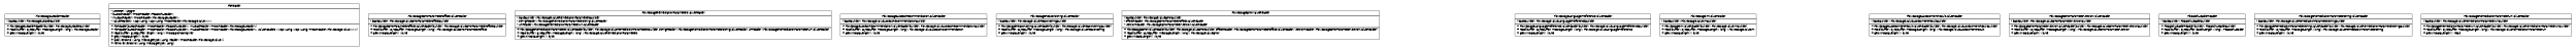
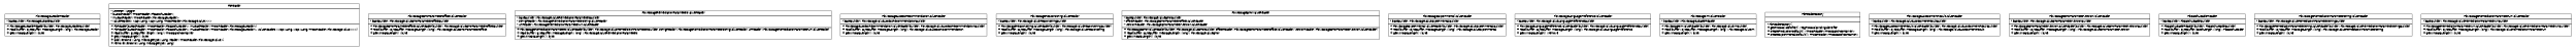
  digraph {
    nodesep=0.25
    ranksep=0.5
    node [fontcolor=black fontname=Helvetica fontsize=10.0 shape=plaintext]
    n1 [label=<<table title="org.ietf.nea.pb.serialize.reader.bytebuffer.PbMessageHeaderReader" border="0" cellborder="1" cellspacing="0" cellpadding="2" port="p" href="./PbMessageHeaderReader.html"> 		<tr><td><table border="0" cellspacing="0" cellpadding="1"> <tr><td align="center" balign="center"> PbMessageHeaderReader </td></tr> 		</table></td></tr> 		<tr><td><table border="0" cellspacing="0" cellpadding="1"> <tr><td align="left" balign="left"> - baseBuilder : PbMessageHeaderBuilder </td></tr> 		</table></td></tr> 		<tr><td><table border="0" cellspacing="0" cellpadding="1"> <tr><td align="left" balign="left"> ~ PbMessageHeaderReader(builder : PbMessageHeaderBuilder) </td></tr> <tr><td align="left" balign="left"> + read(buffer : ByteBuffer, messageLength : long) : PbMessageHeader </td></tr> <tr><td align="left" balign="left"> + getMinDataLength() : byte </td></tr> 		</table></td></tr> 		</table>>]
    n2 [label=<<table title="org.ietf.nea.pb.serialize.reader.bytebuffer.PbReader" border="0" cellborder="1" cellspacing="0" cellpadding="2" port="p" href="./PbReader.html"> 		<tr><td><table border="0" cellspacing="0" cellpadding="1"> <tr><td align="center" balign="center"> PbReader </td></tr> 		</table></td></tr> 		<tr><td><table border="0" cellspacing="0" cellpadding="1"> <tr><td align="left" balign="left"> - LOGGER : Logger </td></tr> <tr><td align="left" balign="left"> - bHeadReader : TnccsReader&lt;PbBatchHeader&gt; </td></tr> <tr><td align="left" balign="left"> - mHeadReader : TnccsReader&lt;PbMessageHeader&gt; </td></tr> <tr><td align="left" balign="left"> - valueReaders : Map&lt;Long, Map&lt;Long, TnccsReader&lt;PbMessageValue&gt;&gt;&gt; </td></tr> 		</table></td></tr> 		<tr><td><table border="0" cellspacing="0" cellpadding="1"> <tr><td align="left" balign="left"> ~ PbReader(bHeadReader : TnccsReader&lt;PbBatchHeader&gt;, mHeadReader : TnccsReader&lt;PbMessageHeader&gt;) </td></tr> <tr><td align="left" balign="left"> ~ PbReader(bHeadReader : TnccsReader&lt;PbBatchHeader&gt;, mHeadReader : TnccsReader&lt;PbMessageHeader&gt;, valueReaders : Map&lt;Long, Map&lt;Long, TnccsReader&lt;PbMessageValue&gt;&gt;&gt;) </td></tr> <tr><td align="left" balign="left"> + read(buffer : ByteBuffer, length : long) : TnccsBatchContainer </td></tr> <tr><td align="left" balign="left"> + getMinDataLength() : byte </td></tr> <tr><td align="left" balign="left"> + add(vendorId : Long, messageType : Long, reader : TnccsReader&lt;PbMessageValue&gt;) </td></tr> <tr><td align="left" balign="left"> + remove(vendorId : Long, messageType : Long) </td></tr> 		</table></td></tr> 		</table>>]
    n3 [label=<<table title="org.ietf.nea.pb.serialize.reader.bytebuffer.PbMessageErrorParameterOffsetValueReader" border="0" cellborder="1" cellspacing="0" cellpadding="2" port="p" href="./PbMessageErrorParameterOffsetValueReader.html"> 		<tr><td><table border="0" cellspacing="0" cellpadding="1"> <tr><td align="center" balign="center"> PbMessageErrorParameterOffsetValueReader </td></tr> 		</table></td></tr> 		<tr><td><table border="0" cellspacing="0" cellpadding="1"> <tr><td align="left" balign="left"> - baseBuilder : PbMessageValueErrorParameterOffsetBuilder </td></tr> 		</table></td></tr> 		<tr><td><table border="0" cellspacing="0" cellpadding="1"> <tr><td align="left" balign="left"> ~ PbMessageErrorParameterOffsetValueReader(builder : PbMessageValueErrorParameterOffsetBuilder) </td></tr> <tr><td align="left" balign="left"> + read(buffer : ByteBuffer, messageLength : long) : PbMessageValueErrorParameterOffset </td></tr> <tr><td align="left" balign="left"> + getMinDataLength() : byte </td></tr> 		</table></td></tr> 		</table>>]
    n4 [label=<<table title="org.ietf.nea.pb.serialize.reader.bytebuffer.PbMessageRemediationParametersValueReader" border="0" cellborder="1" cellspacing="0" cellpadding="2" port="p" href="./PbMessageRemediationParametersValueReader.html"> 		<tr><td><table border="0" cellspacing="0" cellpadding="1"> <tr><td align="center" balign="center"> PbMessageRemediationParametersValueReader </td></tr> 		</table></td></tr> 		<tr><td><table border="0" cellspacing="0" cellpadding="1"> <tr><td align="left" balign="left"> - baseBuilder : PbMessageValueRemediationParametersBuilder </td></tr> <tr><td align="left" balign="left"> - stringReader : PbMessageRemediationParameterStringValueReader </td></tr> <tr><td align="left" balign="left"> - uriReader : PbMessageRemediationParameterUriValueReader </td></tr> 		</table></td></tr> 		<tr><td><table border="0" cellspacing="0" cellpadding="1"> <tr><td align="left" balign="left"> + PbMessageRemediationParametersValueReader(builder : PbMessageValueRemediationParametersBuilder, stringReader : PbMessageRemediationParameterStringValueReader, uriReader : PbMessageRemediationParameterUriValueReader) </td></tr> <tr><td align="left" balign="left"> + read(buffer : ByteBuffer, messageLength : long) : PbMessageValueRemediationParameters </td></tr> <tr><td align="left" balign="left"> + getMinDataLength() : byte </td></tr> 		</table></td></tr> 		</table>>]
    n5 [label=<<table title="org.ietf.nea.pb.serialize.reader.bytebuffer.PbMessageAccessRecommendationValueReader" border="0" cellborder="1" cellspacing="0" cellpadding="2" port="p" href="./PbMessageAccessRecommendationValueReader.html"> 		<tr><td><table border="0" cellspacing="0" cellpadding="1"> <tr><td align="center" balign="center"> PbMessageAccessRecommendationValueReader </td></tr> 		</table></td></tr> 		<tr><td><table border="0" cellspacing="0" cellpadding="1"> <tr><td align="left" balign="left"> - baseBuilder : PbMessageValueAccessRecommendationBuilder </td></tr> 		</table></td></tr> 		<tr><td><table border="0" cellspacing="0" cellpadding="1"> <tr><td align="left" balign="left"> ~ PbMessageAccessRecommendationValueReader(builder : PbMessageValueAccessRecommendationBuilder) </td></tr> <tr><td align="left" balign="left"> + read(buffer : ByteBuffer, messageLength : long) : PbMessageValueAccessRecommendation </td></tr> <tr><td align="left" balign="left"> + getMinDataLength() : byte </td></tr> 		</table></td></tr> 		</table>>]
    n6 [label=<<table title="org.ietf.nea.pb.serialize.reader.bytebuffer.PbMessageReasonStringValueReader" border="0" cellborder="1" cellspacing="0" cellpadding="2" port="p" href="./PbMessageReasonStringValueReader.html"> 		<tr><td><table border="0" cellspacing="0" cellpadding="1"> <tr><td align="center" balign="center"> PbMessageReasonStringValueReader </td></tr> 		</table></td></tr> 		<tr><td><table border="0" cellspacing="0" cellpadding="1"> <tr><td align="left" balign="left"> - baseBuilder : PbMessageValueReasonStringBuilder </td></tr> 		</table></td></tr> 		<tr><td><table border="0" cellspacing="0" cellpadding="1"> <tr><td align="left" balign="left"> ~ PbMessageReasonStringValueReader(builder : PbMessageValueReasonStringBuilder) </td></tr> <tr><td align="left" balign="left"> + read(buffer : ByteBuffer, messageLength : long) : PbMessageValueReasonString </td></tr> <tr><td align="left" balign="left"> + getMinDataLength() : byte </td></tr> 		</table></td></tr> 		</table>>]
    n7 [label=<<table title="org.ietf.nea.pb.serialize.reader.bytebuffer.PbMessageErrorValueReader" border="0" cellborder="1" cellspacing="0" cellpadding="2" port="p" href="./PbMessageErrorValueReader.html"> 		<tr><td><table border="0" cellspacing="0" cellpadding="1"> <tr><td align="center" balign="center"> PbMessageErrorValueReader </td></tr> 		</table></td></tr> 		<tr><td><table border="0" cellspacing="0" cellpadding="1"> <tr><td align="left" balign="left"> - baseBuilder : PbMessageValueErrorBuilder </td></tr> <tr><td align="left" balign="left"> - offsetReader : PbMessageErrorParameterOffsetValueReader </td></tr> <tr><td align="left" balign="left"> - versionReader : PbMessageErrorParameterVersionValueReader </td></tr> 		</table></td></tr> 		<tr><td><table border="0" cellspacing="0" cellpadding="1"> <tr><td align="left" balign="left"> ~ PbMessageErrorValueReader(builder : PbMessageValueErrorBuilder, offsetReader : PbMessageErrorParameterOffsetValueReader, versionReader : PbMessageErrorParameterVersionValueReader) </td></tr> <tr><td align="left" balign="left"> + read(buffer : ByteBuffer, messageLength : long) : PbMessageValueError </td></tr> <tr><td align="left" balign="left"> + getMinDataLength() : byte </td></tr> 		</table></td></tr> 		</table>>]
-   n9 [label=<<table title="org.ietf.nea.pb.serialize.reader.bytebuffer.PbMessageLanguagePreferenceValueReader" border="0" cellborder="1" cellspacing="0" cellpadding="2" port="p" href="./PbMessageLanguagePreferenceValueReader.html"> 		<tr><td><table border="0" cellspacing="0" cellpadding="1"> <tr><td align="center" balign="center"> PbMessageLanguagePreferenceValueReader </td></tr> 		</table></td></tr> 		<tr><td><table border="0" cellspacing="0" cellpadding="1"> <tr><td align="left" balign="left"> - baseBuilder : PbMessageValueLanguagePreferenceBuilder </td></tr> 		</table></td></tr> 		<tr><td><table border="0" cellspacing="0" cellpadding="1"> <tr><td align="left" balign="left"> ~ PbMessageLanguagePreferenceValueReader(builder : PbMessageValueLanguagePreferenceBuilder) </td></tr> <tr><td align="left" balign="left"> + read(buffer : ByteBuffer, messageLength : long) : PbMessageValueLanguagePreference </td></tr> <tr><td align="left" balign="left"> + getMinDataLength() : byte </td></tr> 		</table></td></tr> 		</table>>]
-   n10 [label=<<table title="org.ietf.nea.pb.serialize.reader.bytebuffer.PbMessageImValueReader" border="0" cellborder="1" cellspacing="0" cellpadding="2" port="p" href="./PbMessageImValueReader.html"> 		<tr><td><table border="0" cellspacing="0" cellpadding="1"> <tr><td align="center" balign="center"> PbMessageImValueReader </td></tr> 		</table></td></tr> 		<tr><td><table border="0" cellspacing="0" cellpadding="1"> <tr><td align="left" balign="left"> - baseBuilder : PbMessageValueImBuilder </td></tr> 		</table></td></tr> 		<tr><td><table border="0" cellspacing="0" cellpadding="1"> <tr><td align="left" balign="left"> ~ PbMessageImValueReader(builder : PbMessageValueImBuilder) </td></tr> <tr><td align="left" balign="left"> + read(buffer : ByteBuffer, messageLength : long) : PbMessageValueIm </td></tr> <tr><td align="left" balign="left"> + getMinDataLength() : byte </td></tr> 		</table></td></tr> 		</table>>]
+   n8 [label=<<table title="org.ietf.nea.pb.serialize.reader.bytebuffer.PbMessageExperimentalValueReader" border="0" cellborder="1" cellspacing="0" cellpadding="2" port="p" href="./PbMessageExperimentalValueReader.html"> 		<tr><td><table border="0" cellspacing="0" cellpadding="1"> <tr><td align="center" balign="center"> PbMessageExperimentalValueReader </td></tr> 		</table></td></tr> 		<tr><td><table border="0" cellspacing="0" cellpadding="1"> <tr><td align="left" balign="left"> - baseBuilder : PbMessageValueExperimentalBuilder </td></tr> 		</table></td></tr> 		<tr><td><table border="0" cellspacing="0" cellpadding="1"> <tr><td align="left" balign="left"> ~ PbMessageExperimentalValueReader(builder : PbMessageValueExperimentalBuilder) </td></tr> <tr><td align="left" balign="left"> + read(buffer : ByteBuffer, messageLength : long) : PbMessageValueExperimental </td></tr> <tr><td align="left" balign="left"> + getMinDataLength() : byte </td></tr> 		</table></td></tr> 		</table>>]
+   n9 [label=<<table title="org.ietf.nea.pb.serialize.reader.bytebuffer.PbMessageLanguagePreferenceValueReader" border="0" cellborder="1" cellspacing="0" cellpadding="2" port="p" href="./PbMessageLanguagePreferenceValueReader.html"> 		<tr><td><table border="0" cellspacing="0" cellpadding="1"> <tr><td align="center" balign="center"> PbMessageLanguagePreferenceValueReader </td></tr> 		</table></td></tr> 		<tr><td><table border="0" cellspacing="0" cellpadding="1"> <tr><td align="left" balign="left"> - baseBuilder : PbMessageValueLanguagePreferenceBuilder </td></tr> 		</table></td></tr> 		<tr><td><table border="0" cellspacing="0" cellpadding="1"> <tr><td align="left" balign="left"> ~ PbMessageLanguagePreferenceValueReader(builder : PbMessageValueLanguagePreferenceBuilder) </td></tr> <tr><td align="left" balign="left"> + read(buffer : ByteBuffer, messageLength : long) : PbMessageValueLanguagePreference </td></tr> <tr><td align="left" balign="left"> + getMinDataLength() : remove </td></tr> 		</table></td></tr> 		</table>>]
+   n10 [label=<<table title="org.ietf.nea.pb.serialize.reader.bytebuffer.PbMessageImValueReader" border="0" cellborder="1" cellspacing="0" cellpadding="2" port="p" href="./PbMessageImValueReader.html"> 		<tr><td><table border="0" cellspacing="0" cellpadding="1"> <tr><td align="center" balign="center"> PbMessageImValueReader </td></tr> 		</table></td></tr> 		<tr><td><table border="0" cellspacing="0" cellpadding="1"> <tr><td align="left" balign="left"> - baseBuilder : PbMessageHeaderReader </td></tr> 		</table></td></tr> 		<tr><td><table border="0" cellspacing="0" cellpadding="1"> <tr><td align="left" balign="left"> ~ PbMessageImValueReader(builder : PbMessageValueImBuilder) </td></tr> <tr><td align="left" balign="left"> + read(buffer : ByteBuffer, messageLength : long) : PbMessageValueIm </td></tr> <tr><td align="left" balign="left"> + getMinDataLength() : byte </td></tr> 		</table></td></tr> 		</table>>]
+   n11 [label=<<table title="org.ietf.nea.pb.serialize.reader.bytebuffer.PbReaderFactory" border="0" cellborder="1" cellspacing="0" cellpadding="2" port="p" href="./PbReaderFactory.html"> 		<tr><td><table border="0" cellspacing="0" cellpadding="1"> <tr><td align="center" balign="center"> PbReaderFactory </td></tr> 		</table></td></tr> 		<tr><td><table border="0" cellspacing="0" cellpadding="1"> <tr><td align="left" balign="left">  </td></tr> 		</table></td></tr> 		<tr><td><table border="0" cellspacing="0" cellpadding="1"> <tr><td align="left" balign="left"> - PbReaderFactory() </td></tr> <tr><td align="left" balign="left"> + getProtocolIdentifier() : TcgProtocolBindingIdentifier </td></tr> <tr><td align="left" balign="left"> + createProductionDefault() : TnccsReader&lt;TnccsBatchContainer&gt; </td></tr> <tr><td align="left" balign="left"> + createExperimentalDefault() : TnccsReader&lt;TnccsBatchContainer&gt; </td></tr> 		</table></td></tr> 		</table>>]
    n12 [label=<<table title="org.ietf.nea.pb.serialize.reader.bytebuffer.PbMessageAssessmentResultValueReader" border="0" cellborder="1" cellspacing="0" cellpadding="2" port="p" href="./PbMessageAssessmentResultValueReader.html"> 		<tr><td><table border="0" cellspacing="0" cellpadding="1"> <tr><td align="center" balign="center"> PbMessageAssessmentResultValueReader </td></tr> 		</table></td></tr> 		<tr><td><table border="0" cellspacing="0" cellpadding="1"> <tr><td align="left" balign="left"> - baseBuilder : PbMessageValueAssessmentResultBuilder </td></tr> 		</table></td></tr> 		<tr><td><table border="0" cellspacing="0" cellpadding="1"> <tr><td align="left" balign="left"> ~ PbMessageAssessmentResultValueReader(builder : PbMessageValueAssessmentResultBuilder) </td></tr> <tr><td align="left" balign="left"> + read(buffer : ByteBuffer, messageLength : long) : PbMessageValueAssessmentResult </td></tr> <tr><td align="left" balign="left"> + getMinDataLength() : byte </td></tr> 		</table></td></tr> 		</table>>]
    n13 [label=<<table title="org.ietf.nea.pb.serialize.reader.bytebuffer.PbMessageErrorParameterVersionValueReader" border="0" cellborder="1" cellspacing="0" cellpadding="2" port="p" href="./PbMessageErrorParameterVersionValueReader.html"> 		<tr><td><table border="0" cellspacing="0" cellpadding="1"> <tr><td align="center" balign="center"> PbMessageErrorParameterVersionValueReader </td></tr> 		</table></td></tr> 		<tr><td><table border="0" cellspacing="0" cellpadding="1"> <tr><td align="left" balign="left"> - baseBuilder : PbMessageValueErrorParameterVersionBuilder </td></tr> 		</table></td></tr> 		<tr><td><table border="0" cellspacing="0" cellpadding="1"> <tr><td align="left" balign="left"> ~ PbMessageErrorParameterVersionValueReader(builder : PbMessageValueErrorParameterVersionBuilder) </td></tr> <tr><td align="left" balign="left"> + read(buffer : ByteBuffer, messageLength : long) : PbMessageValueErrorParameterVersion </td></tr> <tr><td align="left" balign="left"> + getMinDataLength() : byte </td></tr> 		</table></td></tr> 		</table>>]
    n14 [label=<<table title="org.ietf.nea.pb.serialize.reader.bytebuffer.PbBatchHeaderReader" border="0" cellborder="1" cellspacing="0" cellpadding="2" port="p" href="./PbBatchHeaderReader.html"> 		<tr><td><table border="0" cellspacing="0" cellpadding="1"> <tr><td align="center" balign="center"> PbBatchHeaderReader </td></tr> 		</table></td></tr> 		<tr><td><table border="0" cellspacing="0" cellpadding="1"> <tr><td align="left" balign="left"> - baseBuilder : PbBatchHeaderBuilder </td></tr> 		</table></td></tr> 		<tr><td><table border="0" cellspacing="0" cellpadding="1"> <tr><td align="left" balign="left"> ~ PbBatchHeaderReader(builder : PbBatchHeaderBuilder) </td></tr> <tr><td align="left" balign="left"> + read(buffer : ByteBuffer, batchLength : long) : PbBatchHeader </td></tr> <tr><td align="left" balign="left"> + getMinDataLength() : byte </td></tr> 		</table></td></tr> 		</table>>]
    n15 [label=<<table title="org.ietf.nea.pb.serialize.reader.bytebuffer.PbMessageRemediationParameterStringValueReader" border="0" cellborder="1" cellspacing="0" cellpadding="2" port="p" href="./PbMessageRemediationParameterStringValueReader.html"> 		<tr><td><table border="0" cellspacing="0" cellpadding="1"> <tr><td align="center" balign="center"> PbMessageRemediationParameterStringValueReader </td></tr> 		</table></td></tr> 		<tr><td><table border="0" cellspacing="0" cellpadding="1"> <tr><td align="left" balign="left"> - baseBuilder : PbMessageValueRemediationParameterStringBuilder </td></tr> 		</table></td></tr> 		<tr><td><table border="0" cellspacing="0" cellpadding="1"> <tr><td align="left" balign="left"> ~ PbMessageRemediationParameterStringValueReader(builder : PbMessageValueRemediationParameterStringBuilder) </td></tr> <tr><td align="left" balign="left"> + read(buffer : ByteBuffer, messageLength : long) : PbMessageValueRemediationParameterString </td></tr> <tr><td align="left" balign="left"> + getMinDataLength() : byte </td></tr> 		</table></td></tr> 		</table>>]
-   n16 [label=<<table title="org.ietf.nea.pb.serialize.reader.bytebuffer.PbMessageRemediationParameterUriValueReader" border="0" cellborder="1" cellspacing="0" cellpadding="2" port="p" href="./PbMessageRemediationParameterUriValueReader.html"> 		<tr><td><table border="0" cellspacing="0" cellpadding="1"> <tr><td align="center" balign="center"> PbMessageRemediationParameterUriValueReader </td></tr> 		</table></td></tr> 		<tr><td><table border="0" cellspacing="0" cellpadding="1"> <tr><td align="left" balign="left"> - baseBuilder : PbMessageValueRemediationParameterUriBuilder </td></tr> 		</table></td></tr> 		<tr><td><table border="0" cellspacing="0" cellpadding="1"> <tr><td align="left" balign="left"> ~ PbMessageRemediationParameterUriValueReader(builder : PbMessageValueRemediationParameterUriBuilder) </td></tr> <tr><td align="left" balign="left"> + read(buffer : ByteBuffer, messageLength : long) : PbMessageValueRemediationParameterUri </td></tr> <tr><td align="left" balign="left"> + getMinDataLength() : read </td></tr> 		</table></td></tr> 		</table>>]
+   n16 [label=<<table title="org.ietf.nea.pb.serialize.reader.bytebuffer.PbMessageRemediationParameterUriValueReader" border="0" cellborder="1" cellspacing="0" cellpadding="2" port="p" href="./PbMessageRemediationParameterUriValueReader.html"> 		<tr><td><table border="0" cellspacing="0" cellpadding="1"> <tr><td align="center" balign="center"> PbMessageRemediationParameterUriValueReader </td></tr> 		</table></td></tr> 		<tr><td><table border="0" cellspacing="0" cellpadding="1"> <tr><td align="left" balign="left"> - baseBuilder : PbMessageValueRemediationParameterUriBuilder </td></tr> 		</table></td></tr> 		<tr><td><table border="0" cellspacing="0" cellpadding="1"> <tr><td align="left" balign="left"> ~ PbMessageRemediationParameterUriValueReader(builder : PbMessageValueRemediationParameterUriBuilder) </td></tr> <tr><td align="left" balign="left"> + read(buffer : ByteBuffer, messageLength : long) : PbMessageValueRemediationParameterUri </td></tr> <tr><td align="left" balign="left"> + getMinDataLength() : byte </td></tr> 		</table></td></tr> 		</table>>]
  }
